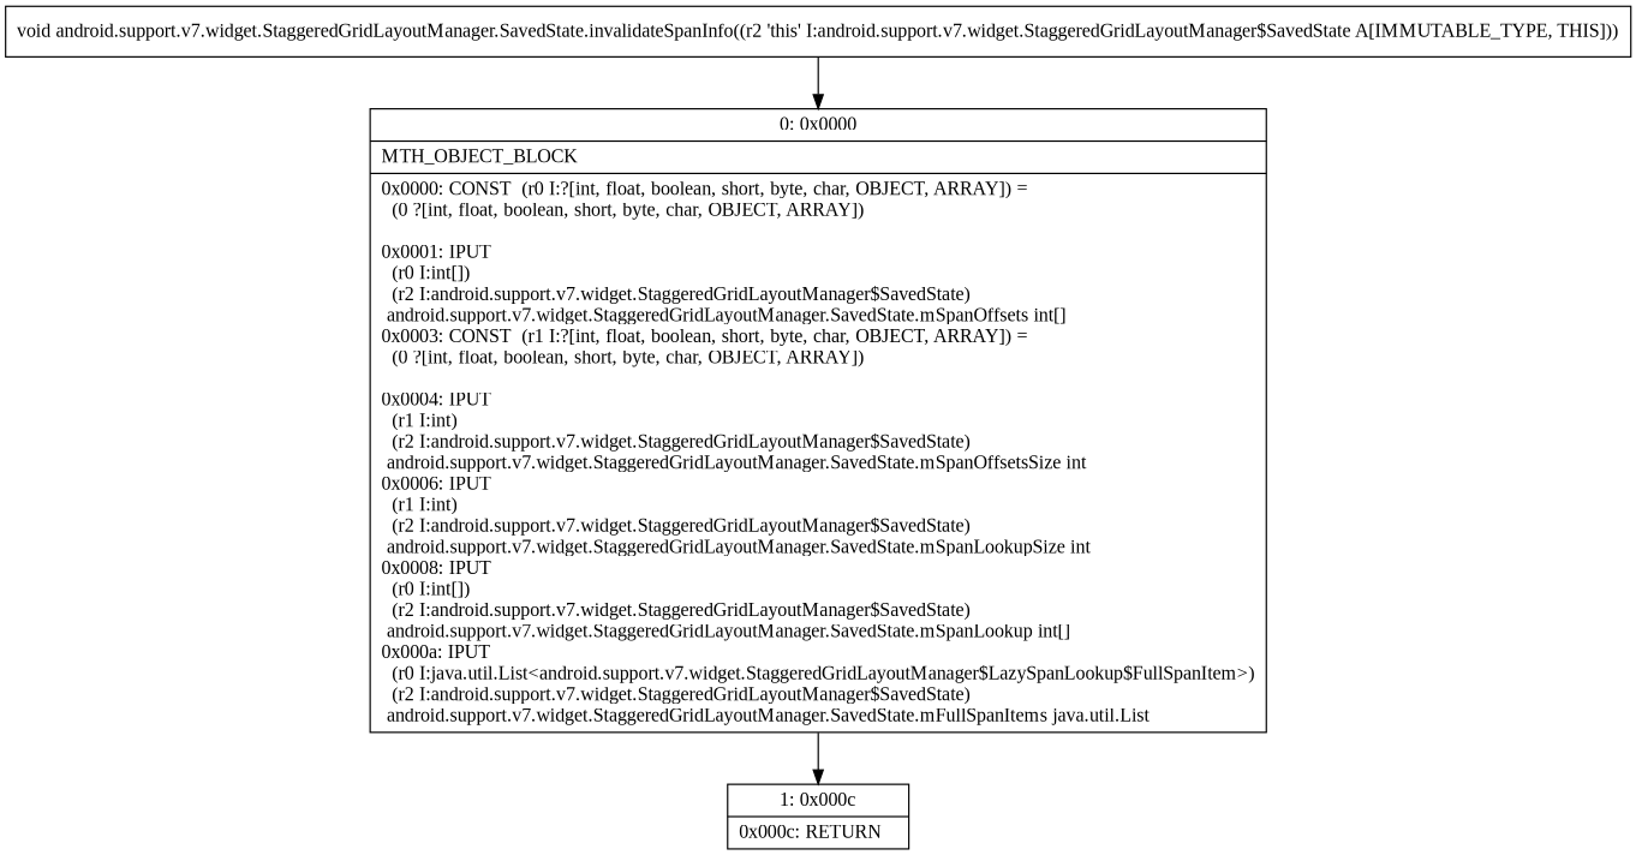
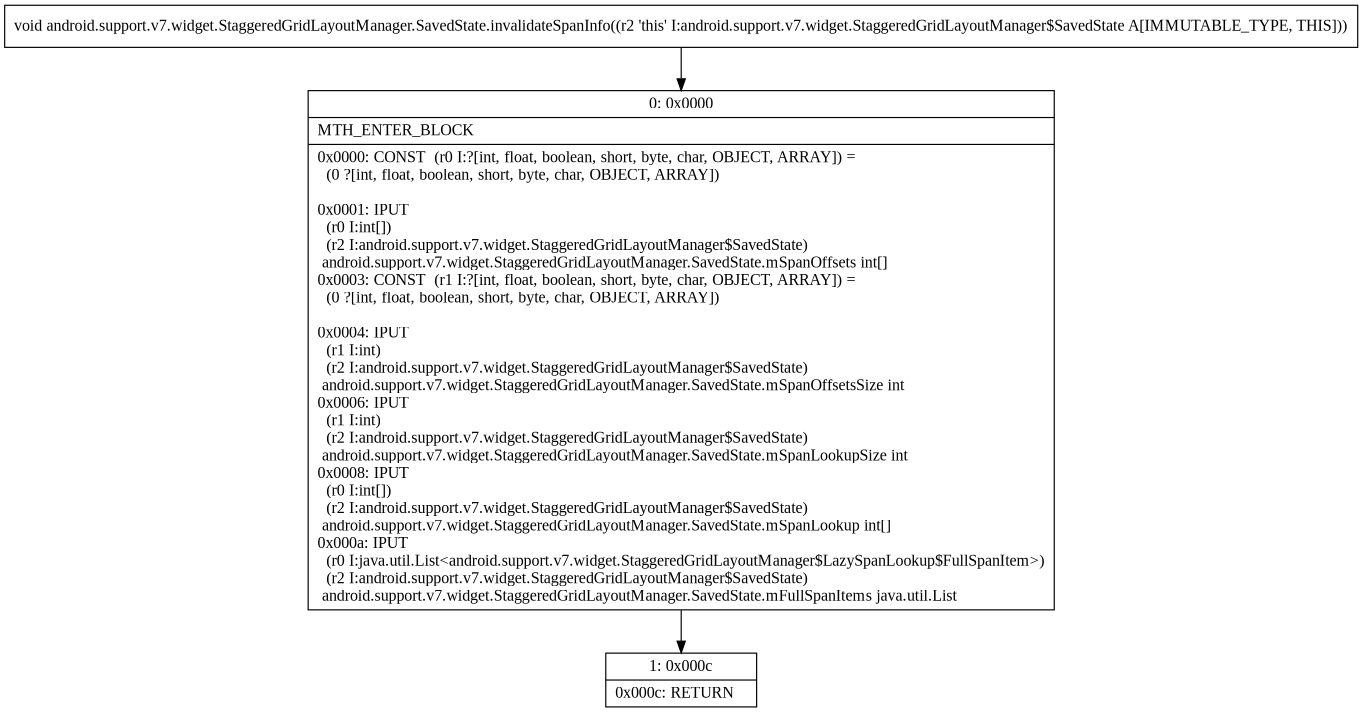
  digraph {
    fontname="Liberation Serif"
    node [shape=record fontname="Liberation Serif"]
    edge [fontname="Liberation Serif"]
-   n1 [label="{0\:\ 0x0000|MTH_OBJECT_BLOCK\l|0x0000: CONST  (r0 I:?[int, float, boolean, short, byte, char, OBJECT, ARRAY]) = \l  (0 ?[int, float, boolean, short, byte, char, OBJECT, ARRAY])\l \l0x0001: IPUT  \l  (r0 I:int[])\l  (r2 I:android.support.v7.widget.StaggeredGridLayoutManager$SavedState)\l android.support.v7.widget.StaggeredGridLayoutManager.SavedState.mSpanOffsets int[] \l0x0003: CONST  (r1 I:?[int, float, boolean, short, byte, char, OBJECT, ARRAY]) = \l  (0 ?[int, float, boolean, short, byte, char, OBJECT, ARRAY])\l \l0x0004: IPUT  \l  (r1 I:int)\l  (r2 I:android.support.v7.widget.StaggeredGridLayoutManager$SavedState)\l android.support.v7.widget.StaggeredGridLayoutManager.SavedState.mSpanOffsetsSize int \l0x0006: IPUT  \l  (r1 I:int)\l  (r2 I:android.support.v7.widget.StaggeredGridLayoutManager$SavedState)\l android.support.v7.widget.StaggeredGridLayoutManager.SavedState.mSpanLookupSize int \l0x0008: IPUT  \l  (r0 I:int[])\l  (r2 I:android.support.v7.widget.StaggeredGridLayoutManager$SavedState)\l android.support.v7.widget.StaggeredGridLayoutManager.SavedState.mSpanLookup int[] \l0x000a: IPUT  \l  (r0 I:java.util.List\<android.support.v7.widget.StaggeredGridLayoutManager$LazySpanLookup$FullSpanItem\>)\l  (r2 I:android.support.v7.widget.StaggeredGridLayoutManager$SavedState)\l android.support.v7.widget.StaggeredGridLayoutManager.SavedState.mFullSpanItems java.util.List \l}"]
+   n1 [label="{0\:\ 0x0000|MTH_ENTER_BLOCK\l|0x0000: CONST  (r0 I:?[int, float, boolean, short, byte, char, OBJECT, ARRAY]) = \l  (0 ?[int, float, boolean, short, byte, char, OBJECT, ARRAY])\l \l0x0001: IPUT  \l  (r0 I:int[])\l  (r2 I:android.support.v7.widget.StaggeredGridLayoutManager$SavedState)\l android.support.v7.widget.StaggeredGridLayoutManager.SavedState.mSpanOffsets int[] \l0x0003: CONST  (r1 I:?[int, float, boolean, short, byte, char, OBJECT, ARRAY]) = \l  (0 ?[int, float, boolean, short, byte, char, OBJECT, ARRAY])\l \l0x0004: IPUT  \l  (r1 I:int)\l  (r2 I:android.support.v7.widget.StaggeredGridLayoutManager$SavedState)\l android.support.v7.widget.StaggeredGridLayoutManager.SavedState.mSpanOffsetsSize int \l0x0006: IPUT  \l  (r1 I:int)\l  (r2 I:android.support.v7.widget.StaggeredGridLayoutManager$SavedState)\l android.support.v7.widget.StaggeredGridLayoutManager.SavedState.mSpanLookupSize int \l0x0008: IPUT  \l  (r0 I:int[])\l  (r2 I:android.support.v7.widget.StaggeredGridLayoutManager$SavedState)\l android.support.v7.widget.StaggeredGridLayoutManager.SavedState.mSpanLookup int[] \l0x000a: IPUT  \l  (r0 I:java.util.List\<android.support.v7.widget.StaggeredGridLayoutManager$LazySpanLookup$FullSpanItem\>)\l  (r2 I:android.support.v7.widget.StaggeredGridLayoutManager$SavedState)\l android.support.v7.widget.StaggeredGridLayoutManager.SavedState.mFullSpanItems java.util.List \l}"]
    n2 [label="{1\:\ 0x000c|0x000c: RETURN   \l}"]
    n3 [label="{void android.support.v7.widget.StaggeredGridLayoutManager.SavedState.invalidateSpanInfo((r2 'this' I:android.support.v7.widget.StaggeredGridLayoutManager$SavedState A[IMMUTABLE_TYPE, THIS])) }"]
    n1 -> n2
    n3 -> n1
  }
